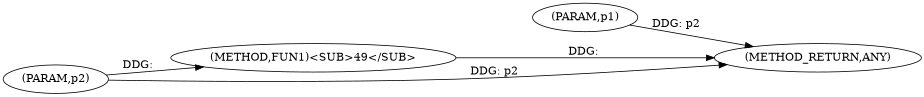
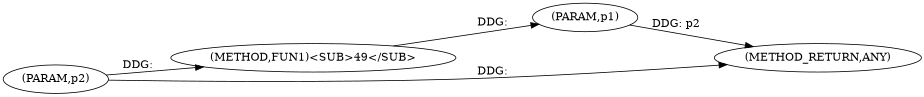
  digraph {
    rankdir=LR
    n1 [label="(METHOD,FUN1)<SUB>49</SUB>"]
    n2 [label="(PARAM,p1)"]
    n3 [label="(METHOD_RETURN,ANY)"]
    n4 [label="(PARAM,p2)"]
-   n1 -> n3 [label="DDG: "]
+   n1 -> n2 [label="DDG: "]
    n2 -> n3 [label="DDG: p2"]
    n4 -> n1 [label="DDG: "]
-   n4 -> n3 [label="DDG: p2"]
+   n4 -> n3 [label="DDG: "]
  }
